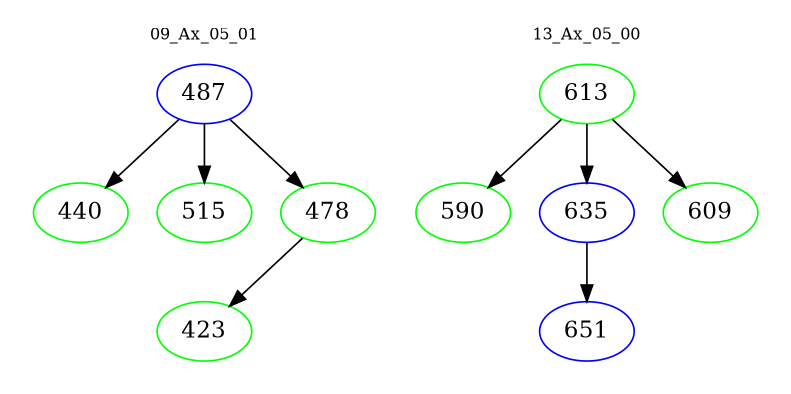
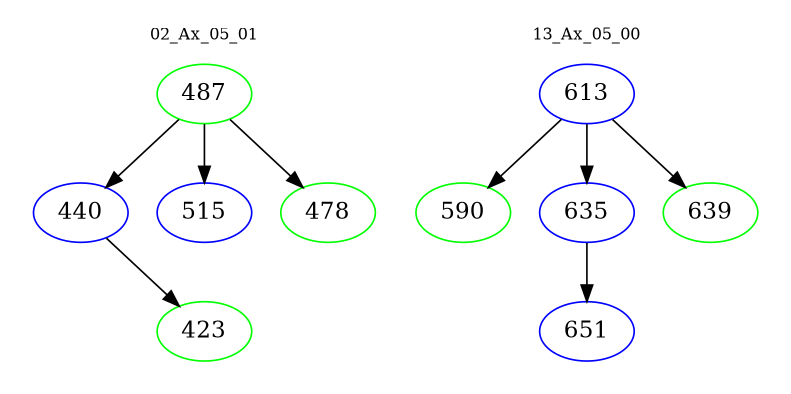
  digraph {
    node [color=blue]
    edge [color=black]
-   n1 [label=487]
-   n2 [color=green label=440]
-   n3 [color=green label=515]
+   n1 [color=green label=487]
+   n2 [label=440]
+   n3 [label=515]
    n4 [color=green label=478]
    n5 [color=green label=423]
-   n6 [color=green label=613]
+   n6 [label=613]
    n7 [color=green label=590]
    n8 [label=635]
-   n9 [color=green label=609]
+   n9 [color=green label=639]
    n10 [label=651]
    subgraph cluster_1 {
      color=white
      fontsize=10
-     label="09_Ax_05_01"
+     label="02_Ax_05_01"
      n1
      n2
      n3
      n4
      n5
    }
    subgraph cluster_2 {
      color=white
      fontsize=10
      label="13_Ax_05_00"
      n6
      n7
      n8
      n9
      n10
    }
    n1 -> n2
    n1 -> n3
    n1 -> n4
-   n4 -> n5
+   n2 -> n5
    n6 -> n7
    n6 -> n8
    n6 -> n9
    n8 -> n10
  }
